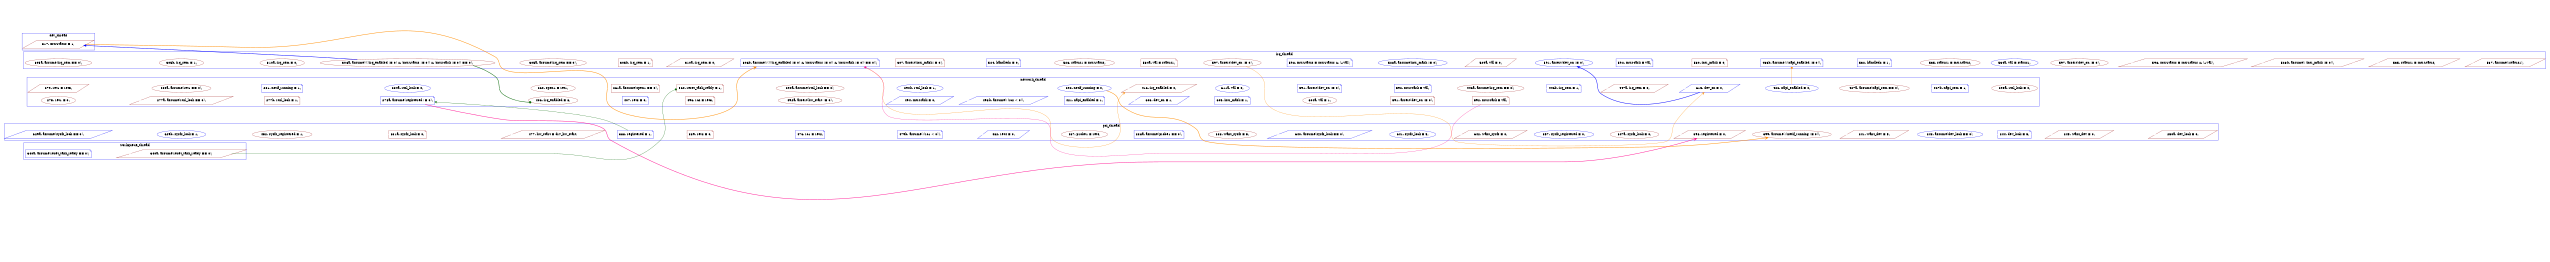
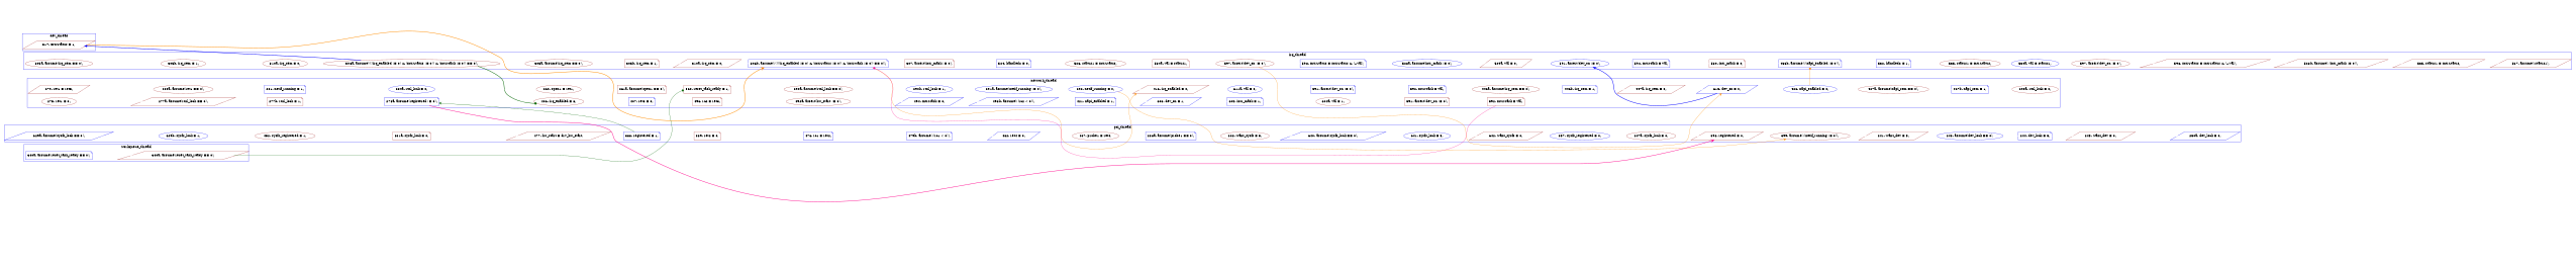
  digraph {
    rankdir=LR
    node [color=brown shape=ellipse]
    edge [color=white style=solid]
    n1 [label="317: IntrStatus = 1;" shape=parallelogram]
    n2 [color=blue label="641: sysfs_lock = 5;"]
    n3 [label="642: want_sysfs = 0;" shape=parallelogram]
    n4 [color=blue label="629b: sysfs_lock = 1;"]
    n5 [label="452: sysfs_registered = 1;"]
    n6 [color=blue label="388: registered = 1;" shape=note]
    n7 [label="631a: sysfs_lock = 0;" shape=note]
    n8 [label="241: want_dev = 5;" shape=parallelogram]
    n9 [color=blue label="243: assume(dev_lock == 0);"]
    n10 [label="237: probe1 = ret4;"]
    n11 [color=blue label="238a: assume(probe1 == 0);" shape=note]
    n12 [label="638: want_sysfs = 5;"]
    n13 [color=blue label="244: dev_lock = 5;" shape=note]
    n14 [color=blue label="476: rc1 = ret2;" shape=note]
    n15 [color=blue label="479b: assume(!(rc1 < 0));" shape=note]
    n16 [color=blue label="640: assume(sysfs_lock == 0);" shape=parallelogram]
    n17 [color=blue label="629a: assume(sysfs_lock == 0);" shape=parallelogram]
    n18 [label="398: registered = 0;" shape=parallelogram]
    n19 [label="399: assume(!(netif_running != 0));"]
    n20 [label="477: hw_start = drv_hw_start;" shape=parallelogram]
    n21 [label="245: want_dev = 0;" shape=parallelogram]
-   n22 [label="250a: dev_lock = 0;" shape=parallelogram]
+   n22 [color=blue label="250a: dev_lock = 0;" shape=parallelogram]
    n23 [label="647a: sysfs_lock = 0;"]
    n24 [color=blue label="482: ret4 = 0;" shape=parallelogram]
    n25 [color=blue label="357: sysfs_registered = 0;"]
    n26 [label="389: ret2 = 0;" shape=note]
    n27 [color=blue label="306b: assume(!((((irq_enabled != 0) & (IntrStatus != 0)) & (IntrMask != 0)) == 0));" shape=note]
    n28 [label="306a: assume((((irq_enabled != 0) & (IntrStatus != 0)) & (IntrMask != 0)) == 0);"]
    n29 [label="305b: irq_sem = 1;"]
    n30 [label="310a: irq_sem = 0;"]
    n31 [color=blue label="528a: assume(intr_mask != 0);"]
    n32 [label="529a: val = 0;" shape=parallelogram]
    n33 [color=blue label="591: assert(dev_on != 0);"]
    n34 [color=blue label="534a: val = status1;"]
    n35 [label="597: assert(dev_on != 0);"]
    n36 [color=blue label="433b: assume(!(napi_enabled != 0));" shape=note]
    n37 [label="598: IntrStatus = IntrStatus & (~val);" shape=parallelogram]
    n38 [label="305a: assume(irq_sem == 0);"]
    n39 [label="310a: irq_sem = 0;" shape=parallelogram]
    n40 [color=blue label="592: IntrMask = val;" shape=note]
    n41 [label="530: intr_mask = 0;" shape=note]
    n42 [label="535: status1 = IntrStatus;" shape=parallelogram]
    n43 [label="537: assume(!status1);" shape=parallelogram]
    n44 [label="305b: irq_sem = 1;" shape=note]
    n45 [label="307: assert(intr_mask != 0);" shape=note]
    n46 [color=blue label="524: handled2 = 0;" shape=note]
    n47 [label="526: status1 = IntrStatus;"]
    n48 [label="534a: val = status1;" shape=note]
    n49 [color=blue label="532: handled2 = 1;" shape=note]
    n50 [label="535: status1 = IntrStatus;"]
    n51 [label="597: assert(dev_on != 0);"]
    n52 [color=blue label="598: IntrStatus = IntrStatus & (~val);" shape=note]
    n53 [label="528b: assume(!(intr_mask != 0));" shape=parallelogram]
    n54 [label="305a: assume(irq_sem == 0);"]
    n55 [color=blue label="605: intr_mask = 1;" shape=note]
    n56 [label="604a: val = 1;"]
    n57 [label="406: irq_enabled = 8;"]
    n58 [color=blue label="615: dev_on = 0;" shape=parallelogram]
    n59 [label="261a: assume(open1 == 0);" shape=note]
    n60 [label="560: reset_task_ready = 1;" shape=note]
    n61 [label="279: ret1 = ret5;" shape=parallelogram]
    n62 [label="280a: assume(ret1 == 0);"]
    n63 [color=blue label="426: napi_enabled = 0;"]
    n64 [color=blue label="278a: assume(registered != 0);" shape=note]
    n65 [label="290a: assume(rtnl_lock == 0);"]
    n66 [color=blue label="498b: assume(!(rc2 < 0));" shape=parallelogram]
    n67 [color=blue label="421: napi_enabled = 1;" shape=note]
    n68 [label="416: irq_enabled = 0;" shape=parallelogram]
    n69 [color=blue label="611a: val = 0;"]
    n70 [color=blue label="407: ret3 = 0;" shape=note]
    n71 [label="496: rc2 = ret3;" shape=note]
    n72 [label="591: assert(dev_on != 0);" shape=note]
    n73 [label="592: IntrMask = val;" shape=note]
    n74 [color=blue label="591: assert(dev_on != 0);" shape=note]
    n75 [color=blue label="592: IntrMask = val;" shape=note]
    n76 [label="277a: assume(rtnl_lock == 0);" shape=parallelogram]
    n77 [label="277b: rtnl_lock = 1;" shape=note]
    n78 [color=blue label="494: IntrMask = 0;" shape=parallelogram]
    n79 [color=blue label="290b: rtnl_lock = 1;"]
    n80 [color=blue label="284a: rtnl_lock = 0;"]
    n81 [label="260: open1 = ret1;"]
    n82 [label="275: ret1 = 0;"]
    n83 [color=blue label="603: dev_on = 1;" shape=parallelogram]
+   n84 [color=blue label="291a: assume(netif_running != 0);"]
    n85 [label="446a: assume(irq_sem == 0);"]
    n86 [color=blue label="446b: irq_sem = 1;" shape=note]
    n87 [color=blue label="292: netif_running = 0;"]
    n88 [color=blue label="281: netif_running = 1;" shape=note]
    n89 [label="447a: irq_sem = 0;" shape=parallelogram]
    n90 [label="492a: assert(hw_start != 0);"]
    n91 [label="427a: assume(napi_sem == 0);"]
    n92 [color=blue label="427b: napi_sem = 1;" shape=note]
    n93 [label="295a: rtnl_lock = 0;"]
    n94 [color=blue label="340a: assume(reset_task_ready == 0);" shape=note]
    n95 [label="340a: assume(reset_task_ready == 0);" shape=parallelogram]
    subgraph cluster_1 {
      color=blue
      label=dev_thread
      n1
    }
    subgraph cluster_2 {
      color=blue
      label=pci_thread
      n2
      n3
      n4
      n5
      n6
      n7
      n8
      n9
      n10
      n11
      n12
      n13
      n14
      n15
      n16
      n17
      n18
      n19
      n20
      n21
      n22
      n23
      n24
      n25
      n26
    }
    subgraph cluster_3 {
      color=blue
      label=irq_thread
      n27
      n28
      n29
      n30
      n31
      n32
      n33
      n34
      n35
      n36
      n37
      n38
      n39
      n40
      n41
      n42
      n43
      n44
      n45
      n46
      n47
      n48
      n49
      n50
      n51
      n52
      n53
      n54
    }
    subgraph cluster_4 {
      color=blue
      label=network_thread
      n55
      n56
      n57
      n58
      n59
      n60
      n61
      n62
      n63
      n64
      n65
      n66
      n67
      n68
      n69
      n70
      n71
      n72
      n73
      n74
      n75
      n76
      n77
      n78
      n79
      n80
      n81
      n82
      n83
+     n84
      n85
      n86
      n87
      n88
      n89
      n90
      n91
      n92
      n93
    }
    subgraph cluster_5 {
      color=blue
      label=workqueue_thread
      n94
      n95
    }
    n1 -> n27 [arrowhead=vee color=darkorange constraint=false style=bold]
    n2 -> n3
    n3 -> n25
    n4 -> n5
    n5 -> n7
    n6 -> n26
    n6 -> n64 [arrowhead=vee color=darkgreen constraint=false]
    n7 -> n20
    n8 -> n9
    n9 -> n13
    n10 -> n11
    n11 -> n12
    n12 -> n16
    n13 -> n21
    n14 -> n15
    n15 -> n24
    n16 -> n2
    n17 -> n4
    n18 -> n19
    n19 -> n8
    n20 -> n6
    n21 -> n22
    n23 -> n18
    n24 -> n10
    n25 -> n23
    n26 -> n14
    n27 -> n45
    n27 -> n68 [arrowhead=vee color=darkorange constraint=false]
    n28 -> n1 [arrowhead=normal color=blue constraint=false style=bold]
    n28 -> n38
    n28 -> n57 [arrowhead=dot color=darkgreen constraint=false style=bold]
    n29 -> n30
    n30 -> n28
    n31 -> n32
    n32 -> n33
    n33 -> n40
    n34 -> n35
    n35 -> n37
    n36 -> n49
    n37 -> n53
    n38 -> n44
    n39 -> n27
    n40 -> n41
    n41 -> n36
    n42 -> n43
    n44 -> n39
    n45 -> n46
    n46 -> n47
    n47 -> n48
    n48 -> n51
    n49 -> n50
    n50 -> n34
    n51 -> n52
    n51 -> n58 [arrowhead=vee color=darkorange constraint=false]
    n52 -> n31
    n53 -> n42
    n54 -> n29
    n55 -> n56
    n56 -> n72
    n57 -> n70
    n58 -> n33 [arrowhead=normal color=blue constraint=false style=bold]
    n58 -> n63
    n59 -> n60
    n60 -> n65
    n61 -> n62
    n62 -> n88
    n63 -> n36 [arrowhead=dot color=darkorange constraint=false]
    n63 -> n91
    n64 -> n18 [arrowhead=vee color=deeppink constraint=false style=bold]
    n64 -> n57
    n65 -> n79
    n66 -> n67
    n67 -> n83
    n68 -> n69
    n69 -> n74
    n70 -> n71
    n71 -> n90
    n72 -> n73
    n73 -> n27 [arrowhead=dot color=deeppink constraint=false]
    n74 -> n75
    n75 -> n85
    n76 -> n77
    n77 -> n64
    n78 -> n66
+   n79 -> n84
    n80 -> n81
    n81 -> n59
    n82 -> n76
    n83 -> n55
+   n84 -> n87
    n85 -> n86
    n86 -> n89
-   n87 -> n19 [arrowhead=vee color=darkorange constraint=false style=bold]
+   n87 -> n19 [arrowhead=vee color=darkorange constraint=false]
    n87 -> n68
    n88 -> n80
    n89 -> n58
    n90 -> n78
    n91 -> n92
    n92 -> n93
    n94 -> n95
    n95 -> n60 [arrowhead=dot color=darkgreen constraint=false]
  }
